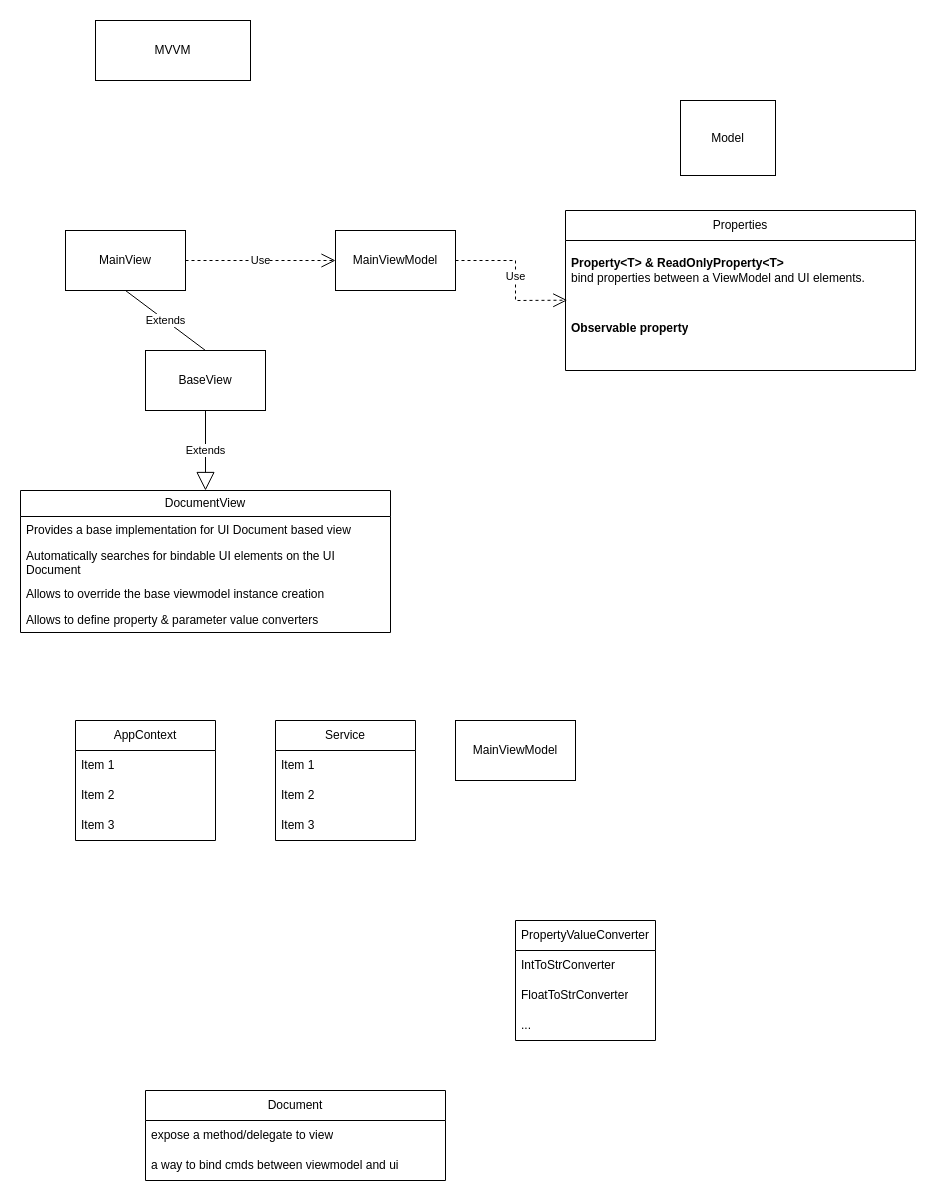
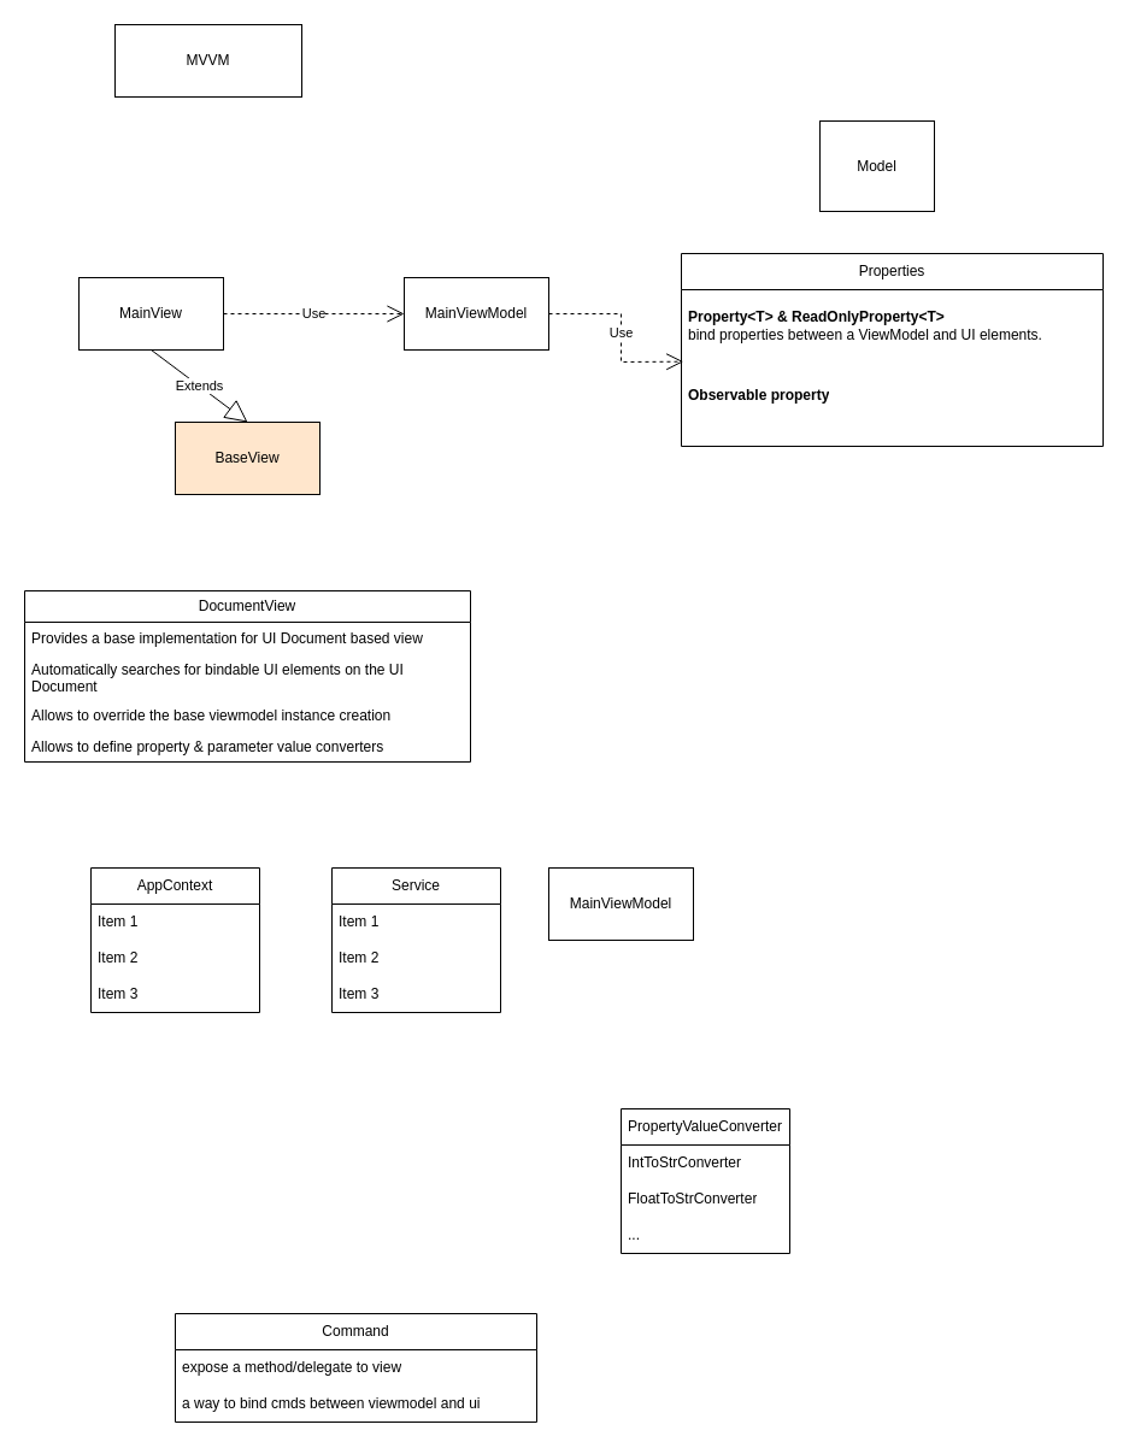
  <mxCell id="0" />
  <mxCell id="1" parent="0" />
  <mxCell id="2" value="MainView" style="rounded=0;whiteSpace=wrap;html=1;" vertex="1" parent="1"><mxGeometry x="65" y="230" width="120" height="60" as="geometry" /></mxCell>
  <mxCell id="3" value="MainViewModel" style="rounded=0;whiteSpace=wrap;html=1;" vertex="1" parent="1"><mxGeometry x="335" y="230" width="120" height="60" as="geometry" /></mxCell>
  <mxCell id="4" value="Use" style="endArrow=open;endSize=12;dashed=1;html=1;rounded=0;exitX=1;exitY=0.5;exitDx=0;exitDy=0;entryX=0;entryY=0.5;entryDx=0;entryDy=0;" edge="1" parent="1" source="2" target="3"><mxGeometry width="160" relative="1" as="geometry"><mxPoint x="305" y="420" as="sourcePoint" /><mxPoint x="465" y="420" as="targetPoint" /></mxGeometry></mxCell>
- <mxCell id="5" value="BaseView" style="rounded=0;whiteSpace=wrap;html=1;" vertex="1" parent="1"><mxGeometry y="350" width="120" height="60" as="geometry" x="145" /></mxCell>
- <mxCell id="6" value="Extends" style="endArrow=none;endSize=16;endFill=0;html=1;rounded=0;exitX=0.5;exitY=1;exitDx=0;exitDy=0;entryX=0.5;entryY=0;entryDx=0;entryDy=0;" edge="1" parent="1" source="2" target="5"><mxGeometry width="160" relative="1" as="geometry"><mxPoint x="255" y="310" as="sourcePoint" /><mxPoint x="415" y="310" as="targetPoint" /></mxGeometry></mxCell>
+ <mxCell id="5" value="BaseView" style="rounded=0;whiteSpace=wrap;html=1;fillColor=#ffe6cc;" vertex="1" parent="1"><mxGeometry y="350" width="120" height="60" as="geometry" x="145" /></mxCell>
+ <mxCell id="6" value="Extends" style="endArrow=block;endSize=16;endFill=0;html=1;rounded=0;exitX=0.5;exitY=1;exitDx=0;exitDy=0;entryX=0.5;entryY=0;entryDx=0;entryDy=0;" edge="1" parent="1" source="2" target="5"><mxGeometry width="160" relative="1" as="geometry"><mxPoint x="255" y="310" as="sourcePoint" /><mxPoint x="415" y="310" as="targetPoint" /></mxGeometry></mxCell>
  <mxCell id="7" value="DocumentView" style="swimlane;fontStyle=0;childLayout=stackLayout;horizontal=1;startSize=26;fillColor=none;horizontalStack=0;resizeParent=1;resizeParentMax=0;resizeLast=0;collapsible=1;marginBottom=0;whiteSpace=wrap;html=1;" vertex="1" parent="1"><mxGeometry x="20" y="490" width="370" height="142" as="geometry" /></mxCell>
  <mxCell id="8" value="Provides a base implementation for UI Document based view" style="text;strokeColor=none;fillColor=none;align=left;verticalAlign=top;spacingLeft=4;spacingRight=4;overflow=hidden;rotatable=0;points=[[0,0.5],[1,0.5]];portConstraint=eastwest;whiteSpace=wrap;html=1;" vertex="1" parent="7"><mxGeometry y="26" width="370" height="26" as="geometry" /></mxCell>
  <mxCell id="9" value="Automatically searches for bindable UI elements on the UI Document" style="text;strokeColor=none;fillColor=none;align=left;verticalAlign=top;spacingLeft=4;spacingRight=4;overflow=hidden;rotatable=0;points=[[0,0.5],[1,0.5]];portConstraint=eastwest;whiteSpace=wrap;html=1;" vertex="1" parent="7"><mxGeometry y="52" width="370" height="38" as="geometry" /></mxCell>
  <mxCell id="10" value="Allows to override the base viewmodel instance creation" style="text;strokeColor=none;fillColor=none;align=left;verticalAlign=top;spacingLeft=4;spacingRight=4;overflow=hidden;rotatable=0;points=[[0,0.5],[1,0.5]];portConstraint=eastwest;whiteSpace=wrap;html=1;" vertex="1" parent="7"><mxGeometry y="90" width="370" height="26" as="geometry" /></mxCell>
  <mxCell id="11" value="Allows to define property &amp;amp; parameter value converters" style="text;strokeColor=none;fillColor=none;align=left;verticalAlign=top;spacingLeft=4;spacingRight=4;overflow=hidden;rotatable=0;points=[[0,0.5],[1,0.5]];portConstraint=eastwest;whiteSpace=wrap;html=1;" vertex="1" parent="7"><mxGeometry y="116" width="370" height="26" as="geometry" /></mxCell>
- <mxCell id="12" value="Extends" style="endArrow=block;endSize=16;endFill=0;html=1;rounded=0;exitX=0.5;exitY=1;exitDx=0;exitDy=0;entryX=0.5;entryY=0;entryDx=0;entryDy=0;" edge="1" parent="1" source="5" target="7"><mxGeometry width="160" relative="1" as="geometry"><mxPoint x="205" y="530" as="sourcePoint" /><mxPoint x="215" y="480" as="targetPoint" /></mxGeometry></mxCell>
  <mxCell id="13" value="Properties" style="swimlane;fontStyle=0;childLayout=stackLayout;horizontal=1;startSize=30;horizontalStack=0;resizeParent=1;resizeParentMax=0;resizeLast=0;collapsible=1;marginBottom=0;whiteSpace=wrap;html=1;" vertex="1" parent="1"><mxGeometry x="565" y="210" width="350" height="160" as="geometry" /></mxCell>
  <mxCell id="14" value="&lt;b&gt;Property&amp;lt;T&amp;gt; &amp;amp; ReadOnlyProperty&amp;lt;T&amp;gt;&lt;br&gt;&lt;/b&gt;bind properties between a ViewModel and UI elements.&lt;b&gt;&lt;br&gt;&lt;/b&gt;" style="text;strokeColor=none;fillColor=none;align=left;verticalAlign=middle;spacingLeft=4;spacingRight=4;overflow=hidden;points=[[0,0.5],[1,0.5]];portConstraint=eastwest;rotatable=0;whiteSpace=wrap;html=1;" vertex="1" parent="13"><mxGeometry y="30" width="350" height="60" as="geometry" /></mxCell>
  <mxCell id="15" value="&lt;b&gt;Observable property&lt;br&gt;&lt;br&gt;&lt;/b&gt;" style="text;strokeColor=none;fillColor=none;align=left;verticalAlign=middle;spacingLeft=4;spacingRight=4;overflow=hidden;points=[[0,0.5],[1,0.5]];portConstraint=eastwest;rotatable=0;whiteSpace=wrap;html=1;" vertex="1" parent="13"><mxGeometry y="90" width="350" height="70" as="geometry" /></mxCell>
  <mxCell id="16" value="AppContext" style="swimlane;fontStyle=0;childLayout=stackLayout;horizontal=1;startSize=30;horizontalStack=0;resizeParent=1;resizeParentMax=0;resizeLast=0;collapsible=1;marginBottom=0;whiteSpace=wrap;html=1;" vertex="1" parent="1"><mxGeometry x="75" y="720" width="140" height="120" as="geometry" /></mxCell>
  <mxCell id="17" value="Item 1" style="text;strokeColor=none;fillColor=none;align=left;verticalAlign=middle;spacingLeft=4;spacingRight=4;overflow=hidden;points=[[0,0.5],[1,0.5]];portConstraint=eastwest;rotatable=0;whiteSpace=wrap;html=1;" vertex="1" parent="16"><mxGeometry y="30" width="140" height="30" as="geometry" /></mxCell>
  <mxCell id="18" value="Item 2" style="text;strokeColor=none;fillColor=none;align=left;verticalAlign=middle;spacingLeft=4;spacingRight=4;overflow=hidden;points=[[0,0.5],[1,0.5]];portConstraint=eastwest;rotatable=0;whiteSpace=wrap;html=1;" vertex="1" parent="16"><mxGeometry y="60" width="140" height="30" as="geometry" /></mxCell>
  <mxCell id="19" value="Item 3" style="text;strokeColor=none;fillColor=none;align=left;verticalAlign=middle;spacingLeft=4;spacingRight=4;overflow=hidden;points=[[0,0.5],[1,0.5]];portConstraint=eastwest;rotatable=0;whiteSpace=wrap;html=1;" vertex="1" parent="16"><mxGeometry y="90" width="140" height="30" as="geometry" /></mxCell>
  <mxCell id="20" value="Service" style="swimlane;fontStyle=0;childLayout=stackLayout;horizontal=1;startSize=30;horizontalStack=0;resizeParent=1;resizeParentMax=0;resizeLast=0;collapsible=1;marginBottom=0;whiteSpace=wrap;html=1;" vertex="1" parent="1"><mxGeometry x="275" y="720" width="140" height="120" as="geometry" /></mxCell>
  <mxCell id="21" value="Item 1" style="text;strokeColor=none;fillColor=none;align=left;verticalAlign=middle;spacingLeft=4;spacingRight=4;overflow=hidden;points=[[0,0.5],[1,0.5]];portConstraint=eastwest;rotatable=0;whiteSpace=wrap;html=1;" vertex="1" parent="20"><mxGeometry y="30" width="140" height="30" as="geometry" /></mxCell>
  <mxCell id="22" value="Item 2" style="text;strokeColor=none;fillColor=none;align=left;verticalAlign=middle;spacingLeft=4;spacingRight=4;overflow=hidden;points=[[0,0.5],[1,0.5]];portConstraint=eastwest;rotatable=0;whiteSpace=wrap;html=1;" vertex="1" parent="20"><mxGeometry y="60" width="140" height="30" as="geometry" /></mxCell>
  <mxCell id="23" value="Item 3" style="text;strokeColor=none;fillColor=none;align=left;verticalAlign=middle;spacingLeft=4;spacingRight=4;overflow=hidden;points=[[0,0.5],[1,0.5]];portConstraint=eastwest;rotatable=0;whiteSpace=wrap;html=1;" vertex="1" parent="20"><mxGeometry y="90" width="140" height="30" as="geometry" /></mxCell>
  <mxCell id="24" value="PropertyValueConverter" style="swimlane;fontStyle=0;childLayout=stackLayout;horizontal=1;startSize=30;horizontalStack=0;resizeParent=1;resizeParentMax=0;resizeLast=0;collapsible=1;marginBottom=0;whiteSpace=wrap;html=1;" vertex="1" parent="1"><mxGeometry x="515" y="920" width="140" height="120" as="geometry" /></mxCell>
  <mxCell id="25" value="IntToStrConverter" style="text;strokeColor=none;fillColor=none;align=left;verticalAlign=middle;spacingLeft=4;spacingRight=4;overflow=hidden;points=[[0,0.5],[1,0.5]];portConstraint=eastwest;rotatable=0;whiteSpace=wrap;html=1;" vertex="1" parent="24"><mxGeometry y="30" width="140" height="30" as="geometry" /></mxCell>
  <mxCell id="26" value="FloatToStrConverter" style="text;strokeColor=none;fillColor=none;align=left;verticalAlign=middle;spacingLeft=4;spacingRight=4;overflow=hidden;points=[[0,0.5],[1,0.5]];portConstraint=eastwest;rotatable=0;whiteSpace=wrap;html=1;" vertex="1" parent="24"><mxGeometry y="60" width="140" height="30" as="geometry" /></mxCell>
  <mxCell id="27" value="..." style="text;strokeColor=none;fillColor=none;align=left;verticalAlign=middle;spacingLeft=4;spacingRight=4;overflow=hidden;points=[[0,0.5],[1,0.5]];portConstraint=eastwest;rotatable=0;whiteSpace=wrap;html=1;" vertex="1" parent="24"><mxGeometry y="90" width="140" height="30" as="geometry" /></mxCell>
- <mxCell id="28" value="Document" style="swimlane;fontStyle=0;childLayout=stackLayout;horizontal=1;startSize=30;horizontalStack=0;resizeParent=1;resizeParentMax=0;resizeLast=0;collapsible=1;marginBottom=0;whiteSpace=wrap;html=1;" vertex="1" parent="1"><mxGeometry y="1090" width="300" height="90" as="geometry" x="145" /></mxCell>
+ <mxCell id="28" value="Command" style="swimlane;fontStyle=0;childLayout=stackLayout;horizontal=1;startSize=30;horizontalStack=0;resizeParent=1;resizeParentMax=0;resizeLast=0;collapsible=1;marginBottom=0;whiteSpace=wrap;html=1;" vertex="1" parent="1"><mxGeometry y="1090" width="300" height="90" as="geometry" x="145" /></mxCell>
  <mxCell id="29" value="expose a method/delegate to view" style="text;strokeColor=none;fillColor=none;align=left;verticalAlign=middle;spacingLeft=4;spacingRight=4;overflow=hidden;points=[[0,0.5],[1,0.5]];portConstraint=eastwest;rotatable=0;whiteSpace=wrap;html=1;" vertex="1" parent="28"><mxGeometry y="30" width="300" height="30" as="geometry" /></mxCell>
  <mxCell id="30" value="a way to bind cmds between viewmodel and ui" style="text;strokeColor=none;fillColor=none;align=left;verticalAlign=middle;spacingLeft=4;spacingRight=4;overflow=hidden;points=[[0,0.5],[1,0.5]];portConstraint=eastwest;rotatable=0;whiteSpace=wrap;html=1;" vertex="1" parent="28"><mxGeometry y="60" width="300" height="30" as="geometry" /></mxCell>
  <mxCell id="31" value="Use" style="endArrow=open;endSize=12;dashed=1;html=1;rounded=0;exitX=1;exitY=0.5;exitDx=0;exitDy=0;entryX=0.005;entryY=0.995;entryDx=0;entryDy=0;entryPerimeter=0;" edge="1" parent="1" source="3" target="14"><mxGeometry width="160" relative="1" as="geometry"><mxPoint x="275" y="270" as="sourcePoint" /><mxPoint x="345" y="270" as="targetPoint" /><Array as="points"><mxPoint x="515" y="260" /><mxPoint x="515" y="300" /></Array></mxGeometry></mxCell>
  <mxCell id="32" value="MVVM" style="rounded=0;whiteSpace=wrap;html=1;" vertex="1" parent="1"><mxGeometry x="95" y="20" width="155" height="60" as="geometry" /></mxCell>
  <mxCell id="33" value="Model" style="rounded=0;whiteSpace=wrap;html=1;" vertex="1" parent="1"><mxGeometry x="680" y="100" width="95" height="75" as="geometry" /></mxCell>
  <mxCell id="34" value="MainViewModel" style="rounded=0;whiteSpace=wrap;html=1;" vertex="1" parent="1"><mxGeometry x="455" y="720" width="120" height="60" as="geometry" /></mxCell>
